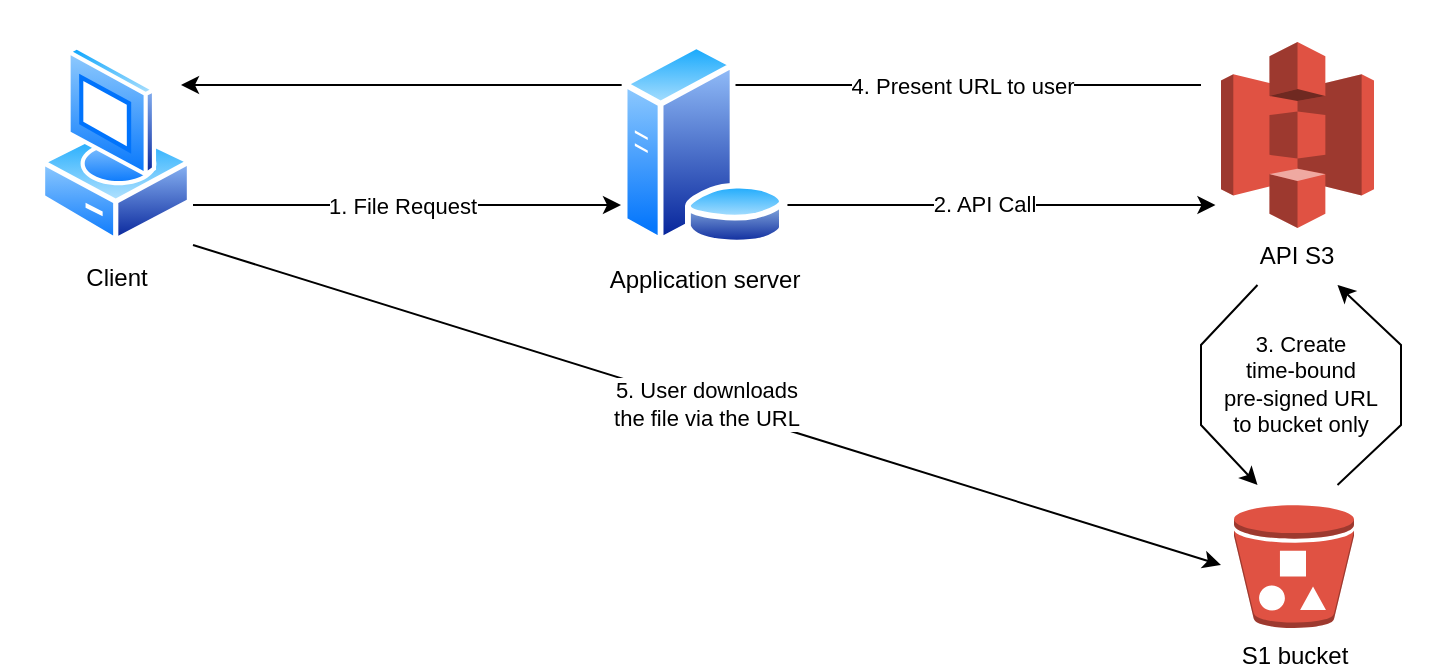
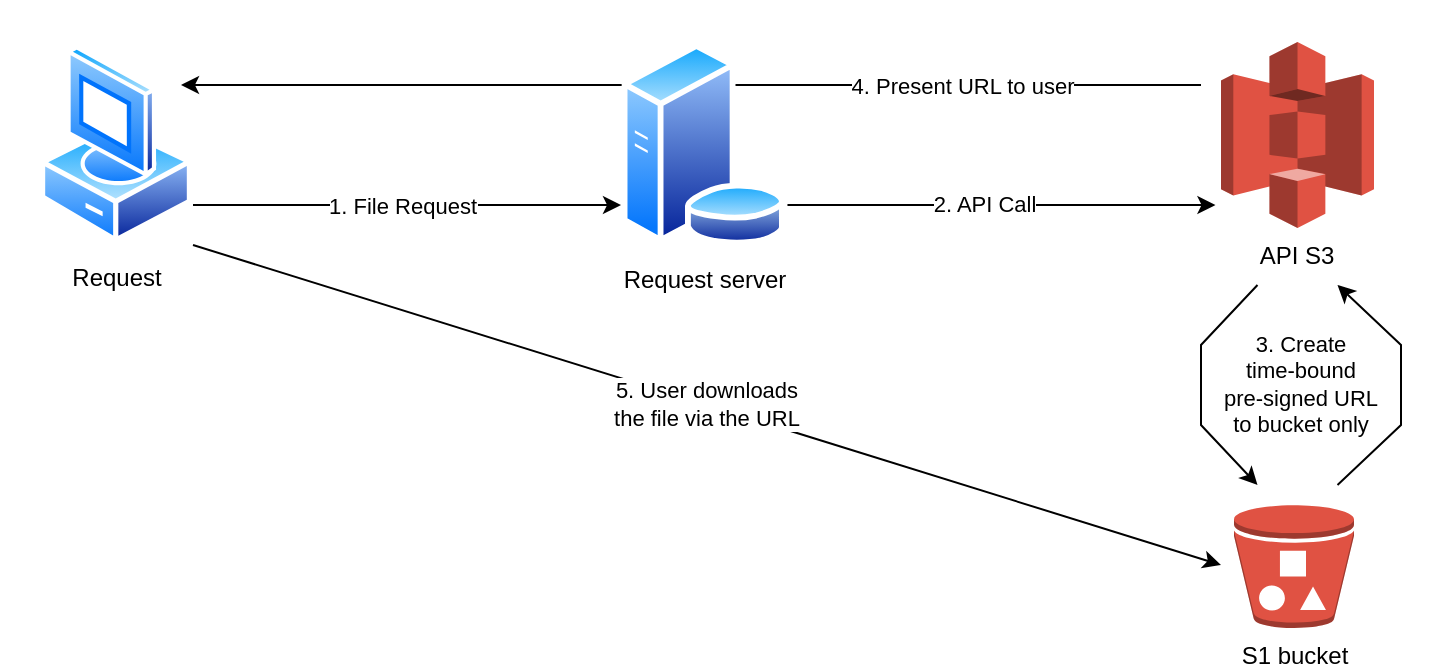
  <mxCell id="0" />
  <mxCell id="1" parent="0" />
  <mxCell id="2" value="API S3" style="outlineConnect=0;dashed=0;verticalLabelPosition=bottom;verticalAlign=top;align=center;html=1;shape=mxgraph.aws3.s3;fillColor=#E05243;gradientColor=none;" vertex="1" parent="1"><mxGeometry x="610" y="20.5" width="76.5" height="93" as="geometry" /></mxCell>
  <mxCell id="3" value="S1 bucket" style="outlineConnect=0;dashed=0;verticalLabelPosition=bottom;verticalAlign=top;align=center;html=1;shape=mxgraph.aws3.bucket_with_objects;fillColor=#E05243;gradientColor=none;" vertex="1" parent="1"><mxGeometry x="616.5" y="252" width="60" height="61.5" as="geometry" /></mxCell>
- <mxCell id="4" value="Client" style="aspect=fixed;perimeter=ellipsePerimeter;html=1;align=center;shadow=0;dashed=0;spacingTop=3;image;image=img/lib/active_directory/vista_client.svg;" vertex="1" parent="1"><mxGeometry x="20" y="22" width="76" height="100" as="geometry" /></mxCell>
+ <mxCell id="4" value="Request" style="aspect=fixed;perimeter=ellipsePerimeter;html=1;align=center;shadow=0;dashed=0;spacingTop=3;image;image=img/lib/active_directory/vista_client.svg;" vertex="1" parent="1"><mxGeometry x="20" y="22" width="76" height="100" as="geometry" /></mxCell>
  <mxCell id="5" value="" style="endArrow=classic;html=1;rounded=0;" edge="1" parent="1"><mxGeometry width="50" height="50" relative="1" as="geometry"><mxPoint x="96" y="102" as="sourcePoint" /><mxPoint x="310" y="102" as="targetPoint" /></mxGeometry></mxCell>
  <mxCell id="6" value="1. File Request" style="edgeLabel;html=1;align=center;verticalAlign=middle;resizable=0;points=[];" vertex="1" connectable="0" parent="5"><mxGeometry x="0.084" relative="1" as="geometry"><mxPoint x="-12" as="offset" /></mxGeometry></mxCell>
  <mxCell id="7" value="" style="endArrow=classic;html=1;rounded=0;" edge="1" parent="1"><mxGeometry width="50" height="50" relative="1" as="geometry"><mxPoint x="393.23" y="102" as="sourcePoint" /><mxPoint x="607.23" y="102" as="targetPoint" /></mxGeometry></mxCell>
  <mxCell id="8" value="2. API Call" style="edgeLabel;html=1;align=center;verticalAlign=middle;resizable=0;points=[];" vertex="1" connectable="0" parent="7"><mxGeometry x="-0.084" y="1" relative="1" as="geometry"><mxPoint as="offset" /></mxGeometry></mxCell>
  <mxCell id="9" value="3. Create&lt;br&gt;time-bound&lt;br&gt;pre-signed URL&lt;br&gt;to bucket only" style="endArrow=classic;html=1;rounded=0;" edge="1" parent="1"><mxGeometry y="50" width="50" height="50" relative="1" as="geometry"><mxPoint x="628.25" y="142" as="sourcePoint" /><mxPoint x="628.25" y="242" as="targetPoint" /><Array as="points"><mxPoint x="600" y="172" /><mxPoint x="600" y="212" /></Array><mxPoint as="offset" /></mxGeometry></mxCell>
  <mxCell id="10" value="" style="endArrow=classic;html=1;rounded=0;" edge="1" parent="1"><mxGeometry width="50" height="50" relative="1" as="geometry"><mxPoint x="668.25" y="242" as="sourcePoint" /><mxPoint x="668.25" y="142" as="targetPoint" /><Array as="points"><mxPoint x="700" y="212" /><mxPoint x="700" y="172" /></Array></mxGeometry></mxCell>
  <mxCell id="11" value="" style="endArrow=classic;html=1;rounded=0;" edge="1" parent="1"><mxGeometry width="50" height="50" relative="1" as="geometry"><mxPoint x="600" y="42" as="sourcePoint" /><mxPoint x="90" y="42" as="targetPoint" /></mxGeometry></mxCell>
  <mxCell id="12" value="4. Present URL to user" style="edgeLabel;html=1;align=center;verticalAlign=middle;resizable=0;points=[];" vertex="1" connectable="0" parent="11"><mxGeometry x="-0.348" relative="1" as="geometry"><mxPoint x="46" as="offset" /></mxGeometry></mxCell>
- <mxCell id="13" value="Application server" style="aspect=fixed;perimeter=ellipsePerimeter;html=1;align=center;shadow=0;dashed=0;spacingTop=3;image;image=img/lib/active_directory/database_server.svg;" vertex="1" parent="1"><mxGeometry x="310" y="21.25" width="83.23" height="101.5" as="geometry" /></mxCell>
+ <mxCell id="13" value="Request server" style="aspect=fixed;perimeter=ellipsePerimeter;html=1;align=center;shadow=0;dashed=0;spacingTop=3;image;image=img/lib/active_directory/database_server.svg;" vertex="1" parent="1"><mxGeometry x="310" y="21.25" width="83.23" height="101.5" as="geometry" /></mxCell>
  <mxCell id="14" value="5. User downloads&lt;br&gt;the file via the URL" style="endArrow=classic;html=1;rounded=0;" edge="1" parent="1"><mxGeometry width="50" height="50" relative="1" as="geometry"><mxPoint x="96" y="122" as="sourcePoint" /><mxPoint x="610" y="282" as="targetPoint" /><Array as="points" /></mxGeometry></mxCell>
